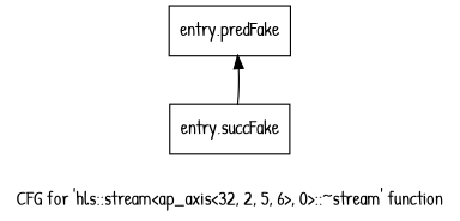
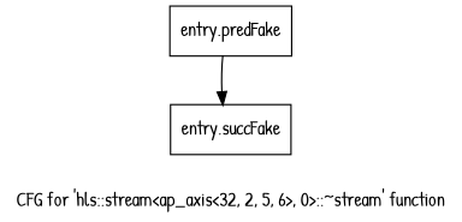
  digraph {
    label="CFG for 'hls::stream\<ap_axis\<32, 2, 5, 6\>, 0\>::~stream' function"
    fontname="Patrick Hand"
    node [shape=record fontname="Patrick Hand"]
    n1 [label="{entry.predFake}"]
    n2 [filename="/proj/xbuilds/2019.2_0801_1/installs/lin64/Scout/HEAD/include/hls_stream.h" label="{entry.succFake}" linenumber=129]
-   n2 -> n1 [filename="/proj/xbuilds/2019.2_0801_1/installs/lin64/Scout/HEAD/include/hls_stream.h" fontname="Patrick Hand"]
+   n1 -> n2 [filename="/proj/xbuilds/2019.2_0801_1/installs/lin64/Scout/HEAD/include/hls_stream.h" fontname="Patrick Hand"]
  }
